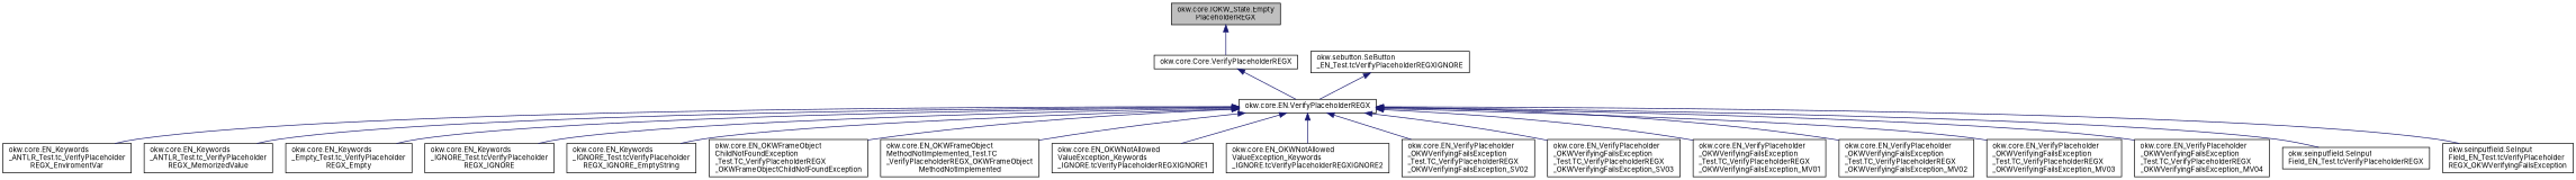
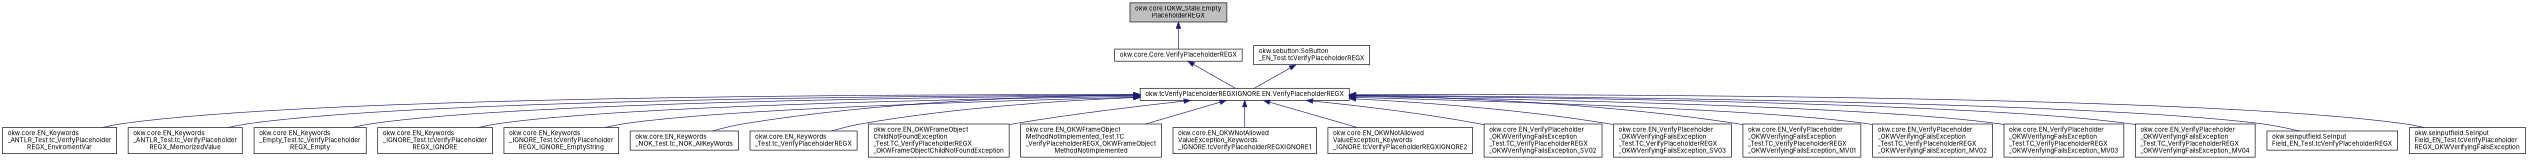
  digraph {
    fontname=Inter
    rankdir=TB
    node [color=black fillcolor=white fontname=Inter fontsize=10 shape=record style=filled]
    edge [color=midnightblue dir=back fontname=Inter fontsize=10 labelfontname=Helvetica labelfontsize=10 style=solid]
    n1 [fillcolor=grey75 fontcolor=black height=0.2 label="okw.core.IOKW_State.Empty\lPlaceholderREGX" width=0.4]
    n2 [height=0.2 label="okw.core.Core.VerifyPlaceholderREGX" width=0.4]
-   n3 [height=0.2 label="okw.core.EN.VerifyPlaceholderREGX" width=0.4]
+   n3 [height=0.2 label="okw.tcVerifyPlaceholderREGXIGNORE.EN.VerifyPlaceholderREGX" width=0.4]
    n4 [height=0.2 label="okw.core.EN_Keywords\l_ANTLR_Test.tc_VerifyPlaceholder\lREGX_EnviromentVar" width=0.4]
    n5 [height=0.2 label="okw.core.EN_Keywords\l_ANTLR_Test.tc_VerifyPlaceholder\lREGX_MemorizedValue" width=0.4]
    n6 [height=0.2 label="okw.core.EN_Keywords\l_Empty_Test.tc_VerifyPlaceholder\lREGX_Empty" width=0.4]
    n7 [height=0.2 label="okw.core.EN_Keywords\l_IGNORE_Test.tcVerifyPlaceholder\lREGX_IGNORE" width=0.4]
    n8 [height=0.2 label="okw.core.EN_Keywords\l_IGNORE_Test.tcVerifyPlaceholder\lREGX_IGNORE_EmptyString" width=0.4]
+   n9 [height=0.2 label="okw.core.EN_Keywords\l_NOK_Test.tc_NOK_AllKeyWords" width=0.4]
+   n10 [height=0.2 label="okw.core.EN_Keywords\l_Test.tc_VerifyPlaceholderREGX" width=0.4]
    n11 [height=0.2 label="okw.core.EN_OKWFrameObject\lChildNotFoundException\l_Test.TC_VerifyPlaceholderREGX\l_OKWFrameObjectChildNotFoundException" width=0.4]
    n12 [height=0.2 label="okw.core.EN_OKWFrameObject\lMethodNotImplemented_Test.TC\l_VerifyPlaceholderREGX_OKWFrameObject\lMethodNotImplemented" width=0.4]
    n13 [height=0.2 label="okw.core.EN_OKWNotAllowed\lValueException_Keywords\l_IGNORE.tcVerifyPlaceholderREGXIGNORE1" width=0.4]
    n14 [height=0.2 label="okw.core.EN_OKWNotAllowed\lValueException_Keywords\l_IGNORE.tcVerifyPlaceholderREGXIGNORE2" width=0.4]
    n15 [height=0.2 label="okw.core.EN_VerifyPlaceholder\l_OKWVerifyingFailsException\l_Test.TC_VerifyPlaceholderREGX\l_OKWVerifyingFailsException_SV02" width=0.4]
    n16 [height=0.2 label="okw.core.EN_VerifyPlaceholder\l_OKWVerifyingFailsException\l_Test.TC_VerifyPlaceholderREGX\l_OKWVerifyingFailsException_SV03" width=0.4]
    n17 [height=0.2 label="okw.core.EN_VerifyPlaceholder\l_OKWVerifyingFailsException\l_Test.TC_VerifyPlaceholderREGX\l_OKWVerifyingFailsException_MV01" width=0.4]
    n18 [height=0.2 label="okw.core.EN_VerifyPlaceholder\l_OKWVerifyingFailsException\l_Test.TC_VerifyPlaceholderREGX\l_OKWVerifyingFailsException_MV02" width=0.4]
    n19 [height=0.2 label="okw.core.EN_VerifyPlaceholder\l_OKWVerifyingFailsException\l_Test.TC_VerifyPlaceholderREGX\l_OKWVerifyingFailsException_MV03" width=0.4]
    n20 [height=0.2 label="okw.core.EN_VerifyPlaceholder\l_OKWVerifyingFailsException\l_Test.TC_VerifyPlaceholderREGX\l_OKWVerifyingFailsException_MV04" width=0.4]
    n21 [height=0.2 label="okw.seinputfield.SeInput\lField_EN_Test.tcVerifyPlaceholderREGX" width=0.4]
    n22 [height=0.2 label="okw.seinputfield.SeInput\lField_EN_Test.tcVerifyPlaceholder\lREGX_OKWVerifyingFailsException" width=0.4]
-   n23 [height=0.2 label="okw.sebutton.SeButton\l_EN_Test.tcVerifyPlaceholderREGXIGNORE" width=0.4]
+   n23 [height=0.2 label="okw.sebutton.SeButton\l_EN_Test.tcVerifyPlaceholderREGX" width=0.4]
    n1 -> n2
    n2 -> n3
    n3 -> n4
    n3 -> n5
    n3 -> n6
    n3 -> n7
    n3 -> n8
+   n3 -> n9
+   n3 -> n10
    n3 -> n11
    n3 -> n12
    n3 -> n13
    n3 -> n14
    n3 -> n15
    n3 -> n16
    n3 -> n17
    n3 -> n18
    n3 -> n19
    n3 -> n20
    n3 -> n21
    n3 -> n22
    n23 -> n3
  }
